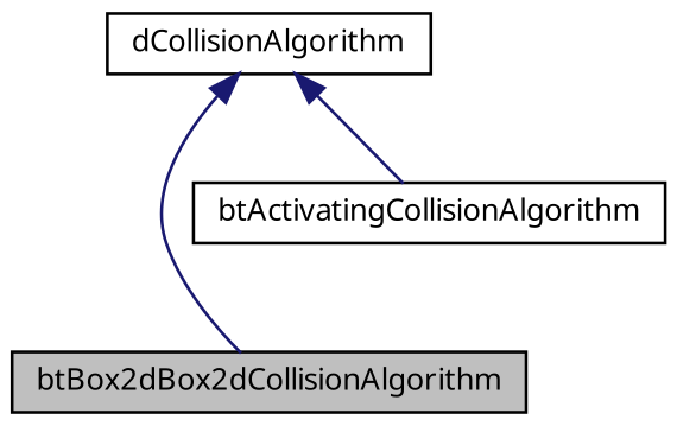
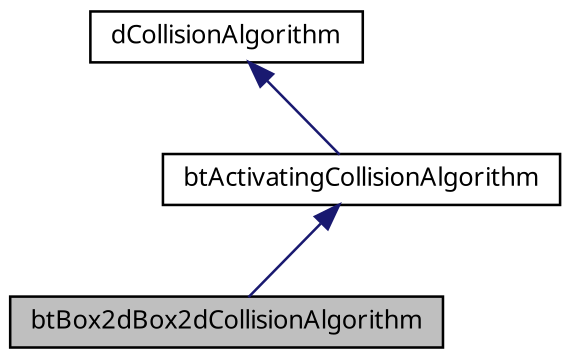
  digraph {
    fontname="Noto Sans"
    node [color=black fillcolor=white fontname="Noto Sans" fontsize=10 shape=record style=filled]
    edge [color=midnightblue dir=back fontname="Noto Sans" fontsize=10 labelfontname=Helvetica labelfontsize=10 style=solid]
    n1 [fillcolor=grey75 fontcolor=black height=0.2 label=btBox2dBox2dCollisionAlgorithm width=0.4]
    n2 [height=0.2 label=btActivatingCollisionAlgorithm width=0.4]
    n3 [height=0.2 label=dCollisionAlgorithm width=0.4]
-   n3 -> n1
+   n2 -> n1
    n3 -> n2
  }
